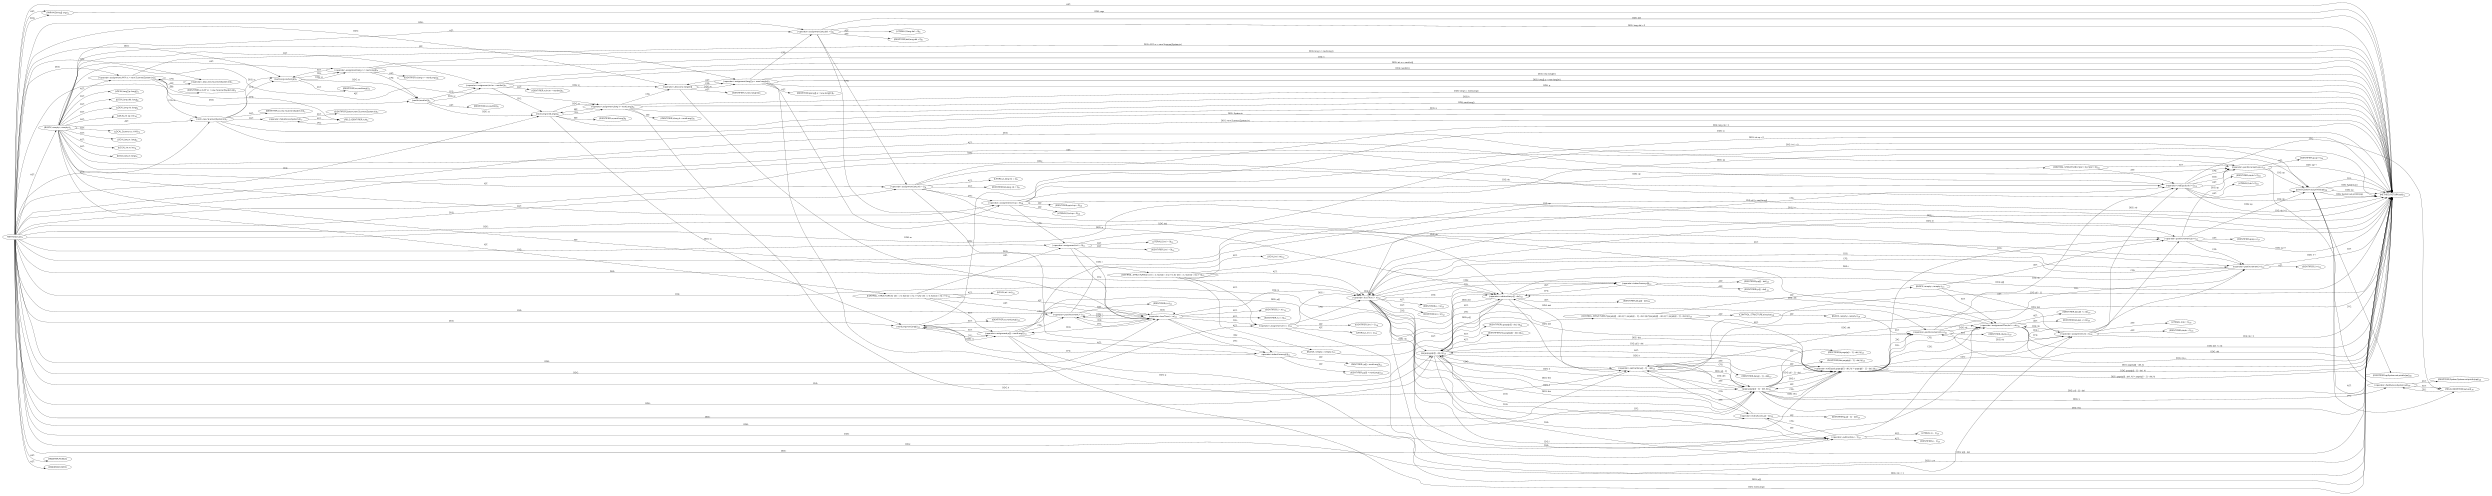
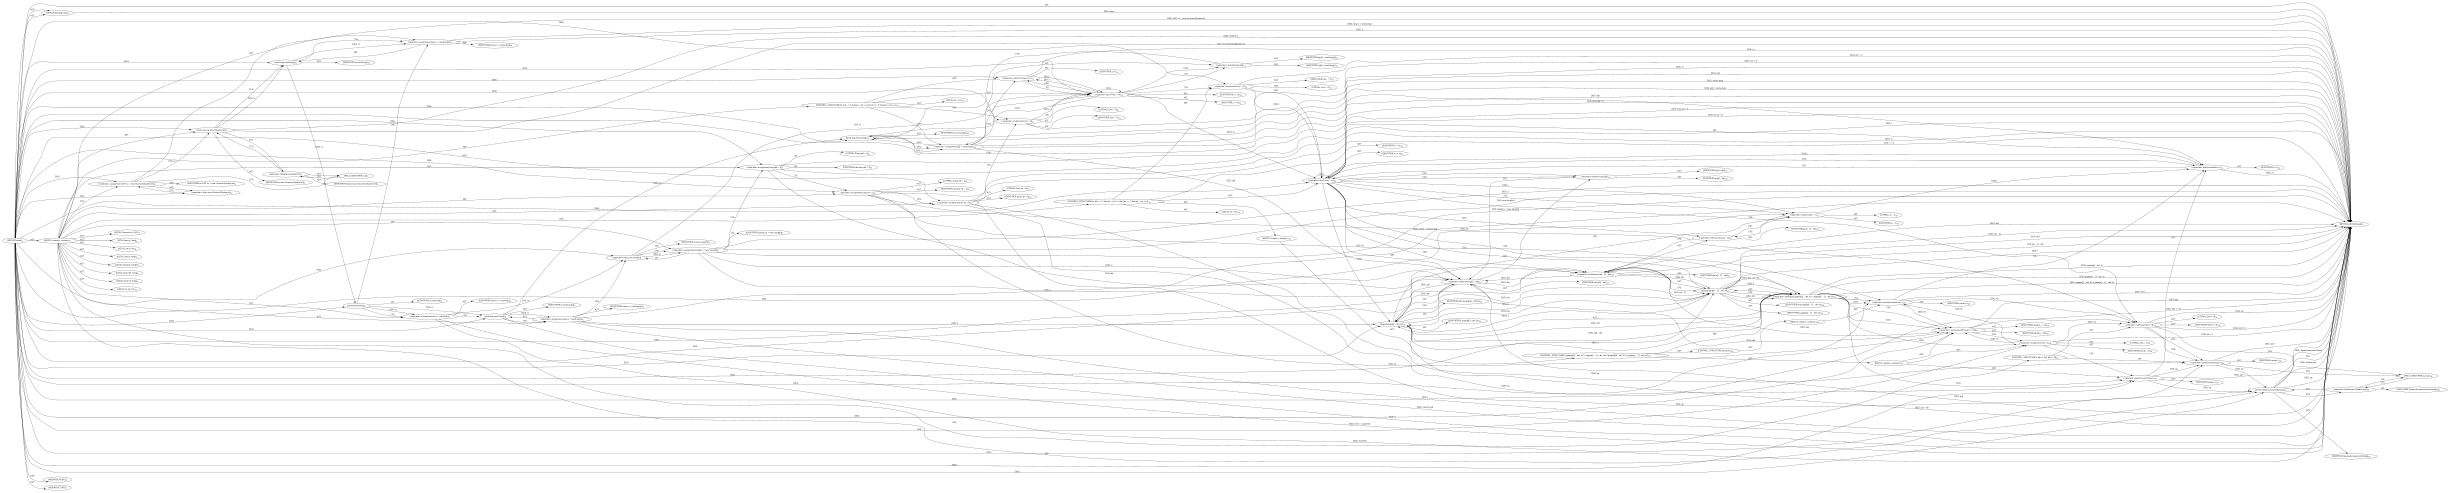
  digraph {
    fontname=Nunito
    rankdir=LR
    node [fontname=Nunito]
    edge [fontname=Nunito]
    n1 [label=<(METHOD,main)<SUB>1</SUB>>]
    n2 [label=<(PARAM,String[] args)<SUB>1</SUB>>]
    n3 [label=<(BLOCK,&lt;empty&gt;,&lt;empty&gt;)<SUB>1</SUB>>]
    n4 [label=<(&lt;operator&gt;.assignment,ANY sc = new Scanner(System.in))<SUB>2</SUB>>]
    n5 [label=<(&lt;operator&gt;.alloc,new Scanner(System.in))<SUB>2</SUB>>]
    n6 [label=<(&lt;init&gt;,new Scanner(System.in))<SUB>2</SUB>>]
    n7 [label=<(nextLong,nextLong())<SUB>4</SUB>>]
    n8 [label=<(nextInt,nextInt())<SUB>5</SUB>>]
    n9 [label=<(nextLong,nextLong())<SUB>6</SUB>>]
    n10 [label=<(&lt;operator&gt;.alloc,new long[m])>]
    n11 [label=<(&lt;operator&gt;.assignment,long del = 0)<SUB>8</SUB>>]
    n12 [label=<(&lt;operator&gt;.assignment,long nb = 1)<SUB>9</SUB>>]
    n13 [label=<(&lt;operator&gt;.assignment,int op = 0)<SUB>10</SUB>>]
    n14 [label=<(&lt;operator&gt;.assignment,int i = 0)<SUB>11</SUB>>]
    n15 [label=<(&lt;operator&gt;.lessThan,i &lt; m)<SUB>11</SUB>>]
    n16 [label=<(&lt;operator&gt;.postIncrement,i++)<SUB>11</SUB>>]
    n17 [label=<(nextLong,nextLong())<SUB>11</SUB>>]
    n18 [label=<(&lt;operator&gt;.assignment,int i = 1)<SUB>12</SUB>>]
    n19 [label=<(&lt;operator&gt;.lessThan,i &lt; m)<SUB>12</SUB>>]
    n20 [label=<(&lt;operator&gt;.postIncrement,i++)<SUB>12</SUB>>]
    n21 [label=<(page,page(p[i] - del, k))<SUB>13</SUB>>]
    n22 [label=<(&lt;operator&gt;.subtraction,p[i] - del)<SUB>13</SUB>>]
    n23 [label=<(page,page(p[i - 1] - del, k))<SUB>13</SUB>>]
    n24 [label=<(&lt;operator&gt;.subtraction,p[i - 1] - del)<SUB>13</SUB>>]
    n25 [label=<(&lt;operator&gt;.subtraction,i - 1)<SUB>13</SUB>>]
    n26 [label=<(&lt;operator&gt;.assignmentPlus,del += nb)<SUB>15</SUB>>]
    n27 [label=<(&lt;operator&gt;.assignment,nb = 1)<SUB>16</SUB>>]
    n28 [label=<(&lt;operator&gt;.postIncrement,op++)<SUB>17</SUB>>]
    n29 [label=<(&lt;operator&gt;.postIncrement,nb++)<SUB>20</SUB>>]
    n30 [label=<(&lt;operator&gt;.notEquals,nb != 0)<SUB>24</SUB>>]
    n31 [label=<(&lt;operator&gt;.postIncrement,op++)<SUB>24</SUB>>]
    n32 [label=<(println,System.out.println(op))<SUB>26</SUB>>]
    n33 [label=<(MODIFIER,PUBLIC)>]
    n34 [label=<(MODIFIER,STATIC)>]
    n35 [label=<(METHOD_RETURN,void)<SUB>1</SUB>>]
    n36 [label=<(LOCAL,Scanner sc: ANY)<SUB>2</SUB>>]
    n37 [label=<(LOCAL,long n: long)<SUB>4</SUB>>]
    n38 [label=<(&lt;operator&gt;.assignment,long n = nextLong())<SUB>4</SUB>>]
    n39 [label=<(LOCAL,int m: int)<SUB>5</SUB>>]
    n40 [label=<(&lt;operator&gt;.assignment,int m = nextInt())<SUB>5</SUB>>]
    n41 [label=<(LOCAL,long k: long)<SUB>6</SUB>>]
    n42 [label=<(&lt;operator&gt;.assignment,long k = nextLong())<SUB>6</SUB>>]
    n43 [label=<(LOCAL,long[] p: long[])<SUB>7</SUB>>]
    n44 [label=<(&lt;operator&gt;.assignment,long[] p = new long[m])<SUB>7</SUB>>]
    n45 [label=<(LOCAL,long del: long)<SUB>8</SUB>>]
    n46 [label=<(LOCAL,long nb: long)<SUB>9</SUB>>]
    n47 [label=<(LOCAL,int op: int)<SUB>10</SUB>>]
    n48 [label=<(CONTROL_STRUCTURE,for (int i = 0; Some(i &lt; m); i++),for (int i = 0; Some(i &lt; m); i++))<SUB>11</SUB>>]
    n49 [label=<(CONTROL_STRUCTURE,for (int i = 1; Some(i &lt; m); i++),for (int i = 1; Some(i &lt; m); i++))<SUB>12</SUB>>]
    n50 [label=<(CONTROL_STRUCTURE,if (nb != 0),if (nb != 0))<SUB>24</SUB>>]
    n51 [label=<(IDENTIFIER,sc,ANY sc = new Scanner(System.in))<SUB>2</SUB>>]
    n52 [label=<(FIELD_IDENTIFIER,in,in)<SUB>2</SUB>>]
    n53 [label=<(IDENTIFIER,sc,new Scanner(System.in))<SUB>2</SUB>>]
    n54 [label=<(&lt;operator&gt;.fieldAccess,System.in)<SUB>2</SUB>>]
    n55 [label=<(IDENTIFIER,sc,nextLong())<SUB>4</SUB>>]
    n56 [label=<(IDENTIFIER,sc,nextInt())<SUB>5</SUB>>]
    n57 [label=<(IDENTIFIER,sc,nextLong())<SUB>6</SUB>>]
    n58 [label=<(IDENTIFIER,m,new long[m])<SUB>7</SUB>>]
    n59 [label=<(IDENTIFIER,del,long del = 0)<SUB>8</SUB>>]
    n60 [label=<(LITERAL,0,long del = 0)<SUB>8</SUB>>]
    n61 [label=<(IDENTIFIER,nb,long nb = 1)<SUB>9</SUB>>]
    n62 [label=<(LITERAL,1,long nb = 1)<SUB>9</SUB>>]
    n63 [label=<(IDENTIFIER,op,int op = 0)<SUB>10</SUB>>]
    n64 [label=<(LITERAL,0,int op = 0)<SUB>10</SUB>>]
    n65 [label=<(IDENTIFIER,i,int i = 0)<SUB>11</SUB>>]
    n66 [label=<(LITERAL,0,int i = 0)<SUB>11</SUB>>]
    n67 [label=<(&lt;operator&gt;.assignment,p[i] = nextLong())<SUB>11</SUB>>]
    n68 [label=<(IDENTIFIER,i,i &lt; m)<SUB>11</SUB>>]
    n69 [label=<(IDENTIFIER,m,i &lt; m)<SUB>11</SUB>>]
    n70 [label=<(&lt;operator&gt;.indexAccess,p[i])<SUB>11</SUB>>]
    n71 [label=<(IDENTIFIER,i,i++)<SUB>11</SUB>>]
    n72 [label=<(IDENTIFIER,sc,nextLong())<SUB>11</SUB>>]
    n73 [label=<(IDENTIFIER,i,int i = 1)<SUB>19</SUB>>]
    n74 [label=<(LITERAL,1,int i = 1)<SUB>12</SUB>>]
    n75 [label=<(IDENTIFIER,i,i &lt; m)<SUB>12</SUB>>]
    n76 [label=<(IDENTIFIER,m,i &lt; m)<SUB>12</SUB>>]
    n77 [label=<(&lt;operator&gt;.notEquals,page(p[i] - del, k) != page(p[i - 1] - del, k))<SUB>13</SUB>>]
    n78 [label=<(&lt;operator&gt;.indexAccess,p[i])<SUB>13</SUB>>]
    n79 [label=<(&lt;operator&gt;.indexAccess,p[i - 1])<SUB>13</SUB>>]
    n80 [label=<(IDENTIFIER,i,i++)<SUB>12</SUB>>]
    n81 [label=<(IDENTIFIER,this,page(p[i] - del, k))<SUB>13</SUB>>]
    n82 [label=<(IDENTIFIER,k,page(p[i] - del, k))<SUB>13</SUB>>]
    n83 [label=<(IDENTIFIER,del,p[i] - del)<SUB>13</SUB>>]
    n84 [label=<(IDENTIFIER,this,page(p[i - 1] - del, k))<SUB>13</SUB>>]
    n85 [label=<(IDENTIFIER,k,page(p[i - 1] - del, k))<SUB>13</SUB>>]
    n86 [label=<(IDENTIFIER,del,p[i - 1] - del)<SUB>13</SUB>>]
    n87 [label=<(IDENTIFIER,i,i - 1)<SUB>13</SUB>>]
    n88 [label=<(LITERAL,1,i - 1)<SUB>13</SUB>>]
    n89 [label=<(IDENTIFIER,del,del += nb)<SUB>15</SUB>>]
    n90 [label=<(IDENTIFIER,nb,del += nb)<SUB>15</SUB>>]
    n91 [label=<(IDENTIFIER,nb,nb = 1)<SUB>16</SUB>>]
    n92 [label=<(LITERAL,1,nb = 1)<SUB>16</SUB>>]
    n93 [label=<(IDENTIFIER,op,op++)<SUB>17</SUB>>]
    n94 [label=<(IDENTIFIER,nb,nb++)<SUB>20</SUB>>]
    n95 [label=<(IDENTIFIER,nb,nb != 0)<SUB>24</SUB>>]
    n96 [label=<(LITERAL,0,nb != 0)<SUB>24</SUB>>]
    n97 [label=<(FIELD_IDENTIFIER,out,out)<SUB>26</SUB>>]
    n98 [label=<(IDENTIFIER,op,op++)<SUB>24</SUB>>]
    n99 [label=<(&lt;operator&gt;.fieldAccess,System.out)<SUB>66</SUB>>]
    n100 [label=<(IDENTIFIER,op,System.out.println(op))<SUB>26</SUB>>]
    n101 [label=<(IDENTIFIER,n,long n = nextLong())<SUB>4</SUB>>]
    n102 [label=<(IDENTIFIER,m,int m = nextInt())<SUB>5</SUB>>]
    n103 [label=<(IDENTIFIER,k,long k = nextLong())<SUB>6</SUB>>]
    n104 [label=<(IDENTIFIER,p,long[] p = new long[m])<SUB>7</SUB>>]
    n105 [label=<(LOCAL,int i: int)<SUB>11</SUB>>]
    n106 [label=<(LOCAL,int i: int)<SUB>12</SUB>>]
    n107 [label=<(BLOCK,&lt;empty&gt;,&lt;empty&gt;)<SUB>12</SUB>>]
    n108 [label=<(IDENTIFIER,System,new Scanner(System.in))<SUB>2</SUB>>]
    n109 [label=<(IDENTIFIER,p,p[i] = nextLong())<SUB>11</SUB>>]
    n110 [label=<(IDENTIFIER,i,p[i] = nextLong())<SUB>11</SUB>>]
    n111 [label=<(CONTROL_STRUCTURE,if (page(p[i] - del, k) != page(p[i - 1] - del, k)),if (page(p[i] - del, k) != page(p[i - 1] - del, k)))<SUB>13</SUB>>]
    n112 [label=<(IDENTIFIER,p,p[i] - del)<SUB>13</SUB>>]
    n113 [label=<(IDENTIFIER,i,p[i] - del)<SUB>13</SUB>>]
    n114 [label=<(IDENTIFIER,p,p[i - 1] - del)<SUB>13</SUB>>]
    n115 [label=<(BLOCK,&lt;empty&gt;,&lt;empty&gt;)<SUB>13</SUB>>]
    n116 [label=<(CONTROL_STRUCTURE,else,else)<SUB>19</SUB>>]
    n117 [label=<(BLOCK,&lt;empty&gt;,&lt;empty&gt;)<SUB>19</SUB>>]
    n118 [label=<(IDENTIFIER,System,System.out.println(op))<SUB>26</SUB>>]
    n1 -> n2 [label="AST: "]
    n1 -> n2 [label="DDG: "]
    n1 -> n3 [label="AST: "]
    n1 -> n4 [label="DDG: "]
    n1 -> n5 [label="CFG: "]
    n1 -> n6 [label="DDG: "]
    n1 -> n7 [label="DDG: "]
    n1 -> n8 [label="DDG: "]
    n1 -> n9 [label="DDG: "]
    n1 -> n10 [label="DDG: "]
    n1 -> n11 [label="DDG: "]
    n1 -> n12 [label="DDG: "]
    n1 -> n13 [label="DDG: "]
    n1 -> n14 [label="DDG: "]
    n1 -> n15 [label="DDG: "]
    n1 -> n16 [label="DDG: "]
    n1 -> n17 [label="DDG: "]
    n1 -> n18 [label="DDG: "]
    n1 -> n19 [label="DDG: "]
    n1 -> n20 [label="DDG: "]
    n1 -> n21 [label="DDG: "]
    n1 -> n22 [label="DDG: "]
    n1 -> n23 [label="DDG: "]
    n1 -> n24 [label="DDG: "]
    n1 -> n25 [label="DDG: "]
    n1 -> n26 [label="DDG: "]
    n1 -> n27 [label="DDG: "]
    n1 -> n28 [label="DDG: "]
    n1 -> n29 [label="DDG: "]
    n1 -> n30 [label="DDG: "]
    n1 -> n31 [label="DDG: "]
    n1 -> n32 [label="DDG: "]
    n1 -> n33 [label="AST: "]
    n1 -> n34 [label="AST: "]
    n1 -> n35 [label="AST: "]
    n2 -> n35 [label="DDG: args"]
    n3 -> n4 [label="AST: "]
    n3 -> n6 [label="AST: "]
    n3 -> n11 [label="AST: "]
    n3 -> n12 [label="AST: "]
    n3 -> n13 [label="AST: "]
    n3 -> n32 [label="AST: "]
    n3 -> n36 [label="AST: "]
    n3 -> n37 [label="AST: "]
    n3 -> n38 [label="AST: "]
    n3 -> n39 [label="AST: "]
    n3 -> n40 [label="AST: "]
    n3 -> n41 [label="AST: "]
    n3 -> n42 [label="AST: "]
    n3 -> n43 [label="AST: "]
    n3 -> n44 [label="AST: "]
    n3 -> n45 [label="AST: "]
    n3 -> n46 [label="AST: "]
    n3 -> n47 [label="AST: "]
    n3 -> n48 [label="AST: "]
    n3 -> n49 [label="AST: "]
    n3 -> n50 [label="AST: "]
    n4 -> n5 [label="AST: "]
    n4 -> n6 [label="CFG: sc"]
    n4 -> n35 [label="DDG: ANY sc = new Scanner(System.in)"]
    n4 -> n51 [label="AST: "]
    n4 -> n52 [label="CFG: "]
    n5 -> n4 [label="CFG: "]
    n6 -> n7 [label="CFG: "]
    n6 -> n7 [label="DDG: sc"]
    n6 -> n35 [label="DDG: System.in"]
    n6 -> n35 [label="DDG: new Scanner(System.in)"]
    n6 -> n53 [label="AST: "]
    n6 -> n54 [label="AST: "]
    n7 -> n8 [label="DDG: sc"]
    n7 -> n38 [label="CFG: "]
    n7 -> n38 [label="DDG: sc"]
    n7 -> n55 [label="AST: "]
    n8 -> n9 [label="DDG: sc"]
    n8 -> n40 [label="CFG: "]
    n8 -> n40 [label="DDG: sc"]
    n8 -> n56 [label="AST: "]
    n9 -> n17 [label="DDG: sc"]
    n9 -> n35 [label="DDG: sc"]
    n9 -> n42 [label="CFG: "]
    n9 -> n42 [label="DDG: sc"]
    n9 -> n57 [label="AST: "]
    n10 -> n15 [label="DDG: m"]
    n10 -> n44 [label="CFG: "]
    n10 -> n44 [label="DDG: m"]
    n10 -> n58 [label="AST: "]
    n11 -> n12 [label="CFG: "]
    n11 -> n22 [label="DDG: del"]
    n11 -> n35 [label="DDG: del"]
    n11 -> n35 [label="DDG: long del = 0"]
    n11 -> n59 [label="AST: "]
    n11 -> n60 [label="AST: "]
    n12 -> n13 [label="CFG: "]
    n12 -> n26 [label="DDG: nb"]
    n12 -> n29 [label="DDG: nb"]
    n12 -> n30 [label="DDG: nb"]
    n12 -> n35 [label="DDG: long nb = 1"]
    n12 -> n61 [label="AST: "]
    n12 -> n62 [label="AST: "]
    n13 -> n14 [label="CFG: "]
    n13 -> n28 [label="DDG: op"]
    n13 -> n31 [label="DDG: op"]
    n13 -> n32 [label="DDG: op"]
    n13 -> n35 [label="DDG: int op = 0"]
    n13 -> n63 [label="AST: "]
    n13 -> n64 [label="AST: "]
    n14 -> n15 [label="CFG: "]
    n14 -> n15 [label="DDG: i"]
    n14 -> n35 [label="DDG: int i = 0"]
    n14 -> n65 [label="AST: "]
    n14 -> n66 [label="AST: "]
    n15 -> n15 [label="CDG: "]
    n15 -> n16 [label="DDG: i"]
    n15 -> n16 [label="CDG: "]
    n15 -> n17 [label="CDG: "]
    n15 -> n18 [label="CFG: "]
    n15 -> n19 [label="DDG: m"]
    n15 -> n67 [label="CDG: "]
    n15 -> n68 [label="AST: "]
    n15 -> n69 [label="AST: "]
    n15 -> n70 [label="CFG: "]
    n15 -> n70 [label="CDG: "]
    n16 -> n15 [label="CFG: "]
    n16 -> n15 [label="DDG: i"]
    n16 -> n35 [label="DDG: i++"]
    n16 -> n71 [label="AST: "]
    n17 -> n35 [label="DDG: sc"]
    n17 -> n67 [label="CFG: "]
    n17 -> n67 [label="DDG: sc"]
    n17 -> n72 [label="AST: "]
    n18 -> n19 [label="CFG: "]
    n18 -> n19 [label="DDG: i"]
    n18 -> n35 [label="DDG: int i = 1"]
    n18 -> n73 [label="AST: "]
    n18 -> n74 [label="AST: "]
    n19 -> n19 [label="CDG: "]
    n19 -> n20 [label="CDG: "]
    n19 -> n21 [label="CDG: "]
    n19 -> n22 [label="CDG: "]
    n19 -> n23 [label="CDG: "]
    n19 -> n24 [label="CDG: "]
    n19 -> n25 [label="DDG: i"]
    n19 -> n25 [label="CDG: "]
    n19 -> n30 [label="CFG: "]
    n19 -> n35 [label="DDG: i"]
    n19 -> n35 [label="DDG: m"]
    n19 -> n35 [label="DDG: i &lt; m"]
    n19 -> n75 [label="AST: "]
    n19 -> n76 [label="AST: "]
    n19 -> n77 [label="CDG: "]
    n19 -> n78 [label="CFG: "]
    n19 -> n78 [label="CDG: "]
    n19 -> n79 [label="CDG: "]
    n20 -> n19 [label="CFG: "]
    n20 -> n19 [label="DDG: i"]
    n20 -> n35 [label="DDG: i++"]
    n20 -> n80 [label="AST: "]
    n21 -> n22 [label="AST: "]
    n21 -> n23 [label="DDG: this"]
    n21 -> n23 [label="DDG: k"]
    n21 -> n25 [label="CFG: "]
    n21 -> n35 [label="DDG: p[i] - del"]
    n21 -> n77 [label="DDG: this"]
    n21 -> n77 [label="DDG: p[i] - del"]
    n21 -> n77 [label="DDG: k"]
    n21 -> n81 [label="AST: "]
    n21 -> n82 [label="AST: "]
    n22 -> n21 [label="CFG: "]
    n22 -> n21 [label="DDG: p[i]"]
    n22 -> n21 [label="DDG: del"]
    n22 -> n24 [label="DDG: del"]
    n22 -> n35 [label="DDG: p[i]"]
    n22 -> n78 [label="AST: "]
    n22 -> n83 [label="AST: "]
    n23 -> n21 [label="DDG: this"]
    n23 -> n21 [label="DDG: k"]
    n23 -> n24 [label="AST: "]
    n23 -> n35 [label="DDG: this"]
    n23 -> n35 [label="DDG: p[i - 1] - del"]
    n23 -> n35 [label="DDG: k"]
    n23 -> n77 [label="CFG: "]
    n23 -> n77 [label="DDG: this"]
    n23 -> n77 [label="DDG: p[i - 1] - del"]
    n23 -> n77 [label="DDG: k"]
    n23 -> n84 [label="AST: "]
    n23 -> n85 [label="AST: "]
    n24 -> n22 [label="DDG: del"]
    n24 -> n23 [label="CFG: "]
    n24 -> n23 [label="DDG: p[i - 1]"]
    n24 -> n23 [label="DDG: del"]
    n24 -> n26 [label="DDG: del"]
    n24 -> n35 [label="DDG: p[i - 1]"]
    n24 -> n35 [label="DDG: del"]
    n24 -> n79 [label="AST: "]
    n24 -> n86 [label="AST: "]
    n25 -> n20 [label="DDG: i"]
    n25 -> n79 [label="CFG: "]
    n25 -> n87 [label="AST: "]
    n25 -> n88 [label="AST: "]
    n26 -> n22 [label="DDG: del"]
    n26 -> n27 [label="CFG: "]
    n26 -> n35 [label="DDG: del"]
    n26 -> n35 [label="DDG: del += nb"]
    n26 -> n89 [label="AST: "]
    n26 -> n90 [label="AST: "]
    n27 -> n26 [label="DDG: nb"]
    n27 -> n28 [label="CFG: "]
    n27 -> n29 [label="DDG: nb"]
    n27 -> n30 [label="DDG: nb"]
    n27 -> n35 [label="DDG: nb = 1"]
    n27 -> n91 [label="AST: "]
    n27 -> n92 [label="AST: "]
    n28 -> n20 [label="CFG: "]
    n28 -> n31 [label="DDG: op"]
    n28 -> n32 [label="DDG: op"]
    n28 -> n35 [label="DDG: op++"]
    n28 -> n93 [label="AST: "]
    n29 -> n20 [label="CFG: "]
    n29 -> n26 [label="DDG: nb"]
    n29 -> n30 [label="DDG: nb"]
    n29 -> n35 [label="DDG: nb++"]
    n29 -> n94 [label="AST: "]
    n30 -> n31 [label="CFG: "]
    n30 -> n31 [label="CDG: "]
    n30 -> n35 [label="DDG: nb"]
    n30 -> n35 [label="DDG: nb != 0"]
    n30 -> n95 [label="AST: "]
    n30 -> n96 [label="AST: "]
    n30 -> n97 [label="CFG: "]
    n31 -> n32 [label="DDG: op"]
    n31 -> n35 [label="DDG: op++"]
    n31 -> n97 [label="CFG: "]
    n31 -> n98 [label="AST: "]
    n32 -> n35 [label="CFG: "]
    n32 -> n35 [label="DDG: System.out"]
    n32 -> n35 [label="DDG: op"]
    n32 -> n35 [label="DDG: System.out.println(op)"]
    n32 -> n99 [label="AST: "]
    n32 -> n100 [label="AST: "]
    n38 -> n7 [label="AST: "]
-   n38 -> n8 [label="CFG: "]
+   n8 -> n38 [label="CFG: "]
    n38 -> n35 [label="DDG: n"]
    n38 -> n35 [label="DDG: long n = nextLong()"]
    n38 -> n101 [label="AST: "]
    n40 -> n9 [label="CFG: "]
    n40 -> n10 [label="DDG: m"]
    n40 -> n35 [label="DDG: nextInt()"]
    n40 -> n35 [label="DDG: int m = nextInt()"]
    n40 -> n102 [label="AST: "]
    n42 -> n9 [label="AST: "]
    n42 -> n10 [label="CFG: "]
    n42 -> n21 [label="DDG: k"]
    n42 -> n35 [label="DDG: k"]
    n42 -> n35 [label="DDG: nextLong()"]
    n42 -> n35 [label="DDG: long k = nextLong()"]
    n42 -> n103 [label="AST: "]
    n44 -> n10 [label="AST: "]
    n44 -> n11 [label="CFG: "]
    n44 -> n22 [label="DDG: p"]
    n44 -> n24 [label="DDG: p"]
    n44 -> n35 [label="DDG: p"]
    n44 -> n35 [label="DDG: new long[m]"]
    n44 -> n35 [label="DDG: long[] p = new long[m]"]
    n44 -> n104 [label="AST: "]
    n48 -> n14 [label="AST: "]
    n48 -> n15 [label="AST: "]
    n48 -> n16 [label="AST: "]
    n48 -> n67 [label="AST: "]
    n48 -> n105 [label="AST: "]
    n49 -> n18 [label="AST: "]
    n49 -> n19 [label="AST: "]
    n49 -> n20 [label="AST: "]
    n49 -> n106 [label="AST: "]
    n49 -> n107 [label="AST: "]
    n50 -> n30 [label="AST: "]
    n50 -> n31 [label="AST: "]
    n52 -> n54 [label="CFG: "]
+   n54 -> n6 [label="CFG: "]
    n54 -> n52 [label="AST: "]
    n54 -> n108 [label="AST: "]
    n67 -> n16 [label="CFG: "]
    n67 -> n17 [label="AST: "]
    n67 -> n22 [label="DDG: p[i]"]
    n67 -> n35 [label="DDG: p[i]"]
    n67 -> n35 [label="DDG: nextLong()"]
    n67 -> n35 [label="DDG: p[i] = nextLong()"]
    n67 -> n70 [label="AST: "]
    n70 -> n17 [label="CFG: "]
    n70 -> n109 [label="AST: "]
    n70 -> n110 [label="AST: "]
    n77 -> n21 [label="AST: "]
    n77 -> n23 [label="AST: "]
    n77 -> n26 [label="CFG: "]
    n77 -> n26 [label="CDG: "]
    n77 -> n27 [label="CDG: "]
    n77 -> n28 [label="CDG: "]
    n77 -> n29 [label="CFG: "]
    n77 -> n29 [label="CDG: "]
    n77 -> n35 [label="DDG: page(p[i] - del, k)"]
    n77 -> n35 [label="DDG: page(p[i - 1] - del, k)"]
    n77 -> n35 [label="DDG: page(p[i] - del, k) != page(p[i - 1] - del, k)"]
    n78 -> n22 [label="CFG: "]
    n78 -> n112 [label="AST: "]
    n78 -> n113 [label="AST: "]
    n79 -> n24 [label="CFG: "]
    n79 -> n25 [label="AST: "]
    n79 -> n114 [label="AST: "]
    n97 -> n99 [label="CFG: "]
    n99 -> n32 [label="CFG: "]
    n99 -> n97 [label="AST: "]
    n99 -> n118 [label="AST: "]
    n107 -> n111 [label="AST: "]
    n111 -> n77 [label="AST: "]
    n111 -> n115 [label="AST: "]
    n111 -> n116 [label="AST: "]
    n115 -> n26 [label="AST: "]
    n115 -> n27 [label="AST: "]
    n115 -> n28 [label="AST: "]
    n116 -> n117 [label="AST: "]
    n117 -> n29 [label="AST: "]
  }
